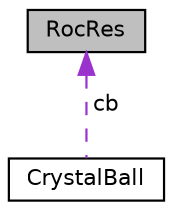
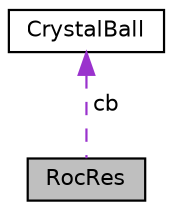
  digraph {
    node [color=black fontname=Helvetica fontsize=10 shape=record style=filled]
    n1 [fillcolor=grey75 fontcolor=black height=0.2 label=RocRes width=0.4]
    n2 [fillcolor=white height=0.2 label=CrystalBall width=0.4]
-   n1 -> n2 [color=darkorchid3 dir=back fontname=Helvetica fontsize=10 label=" cb" labelfontname=Helvetica labelfontsize=10 style=dashed]
+   n2 -> n1 [color=darkorchid3 dir=back fontname=Helvetica fontsize=10 label=" cb" labelfontname=Helvetica labelfontsize=10 style=dashed]
  }
